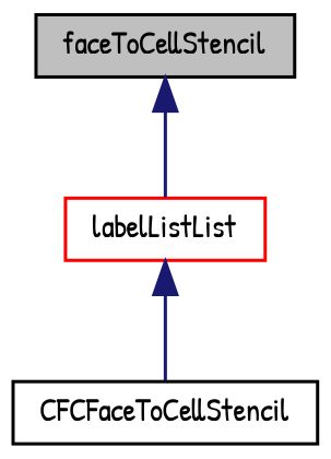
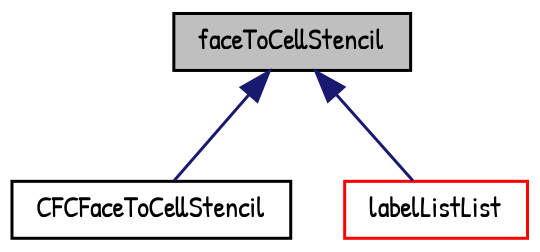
  digraph {
    fontname="Patrick Hand"
    node [color=black fontname="Patrick Hand" fontsize=10 shape=record]
    edge [color=midnightblue dir=back fontname="Patrick Hand" fontsize=10 labelfontname=FreeSans labelfontsize=10 style=solid]
    n1 [fillcolor=grey75 fontcolor=black height=0.2 label=faceToCellStencil style=filled width=0.4]
    n2 [height=0.2 label=CFCFaceToCellStencil width=0.4]
    n3 [color=red height=0.2 label=labelListList width=0.4]
-   n3 -> n2
+   n1 -> n2
    n1 -> n3
  }
